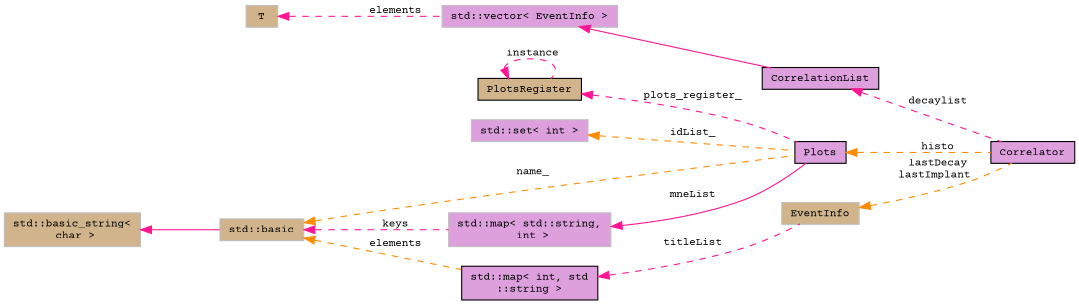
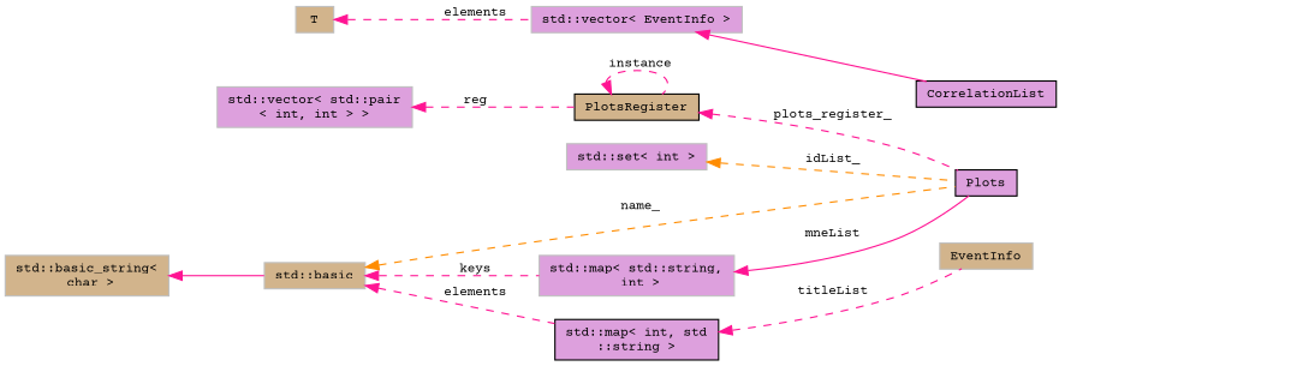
  digraph {
    fontname="Courier Prime"
    rankdir=LR
    node [color=grey75 fillcolor=plum fontname="Courier Prime" fontsize=10 shape=record style=filled]
    edge [color=deeppink dir=back fontname="Courier Prime" fontsize=10 labelfontname=Helvetica labelfontsize=10 style=dashed]
-   n1 [color=black fontcolor=black height=0.2 label=Correlator width=0.4]
    n2 [color=black height=0.2 label=CorrelationList width=0.4]
    n3 [height=0.2 label="std::vector\< EventInfo \>" width=0.4]
    n4 [fillcolor=tan height=0.2 label=T width=0.4]
    n5 [fillcolor=tan height=0.2 label=EventInfo width=0.4]
    n6 [color=black height=0.2 label=Plots width=0.4]
    n7 [height=0.2 label="std::map\< std::string,\l int \>" width=0.4]
    n8 [fillcolor=tan height=0.2 label="std::basic" width=0.4]
    n9 [color=black height=0.2 label="std::map\< int, std\l::string \>" width=0.4]
    n10 [fillcolor=tan height=0.2 label="std::basic_string\<\l char \>" width=0.4]
    n11 [color=black fillcolor=tan height=0.2 label=PlotsRegister width=0.4]
+   n12 [height=0.2 label="std::vector\< std::pair\l\< int, int \> \>" width=0.4]
    n13 [height=0.2 label="std::set\< int \>" width=0.4]
-   n2 -> n1 [label=" decaylist"]
    n3 -> n2 [style=solid]
    n4 -> n3 [label=" elements"]
-   n5 -> n1 [color=darkorange label=" lastDecay\nlastImplant"]
-   n6 -> n1 [color=darkorange label=" histo"]
    n7 -> n6 [label=" mneList" style=solid]
    n8 -> n6 [color=darkorange label=" name_"]
    n8 -> n7 [label=" keys"]
-   n8 -> n9 [color=darkorange label=" elements"]
+   n8 -> n9 [label=" elements"]
    n9 -> n5 [label=" titleList"]
    n10 -> n8 [style=solid]
    n11 -> n6 [label=" plots_register_"]
    n11 -> n11 [label=" instance"]
+   n12 -> n11 [label=" reg"]
    n13 -> n6 [color=darkorange label=" idList_"]
  }
